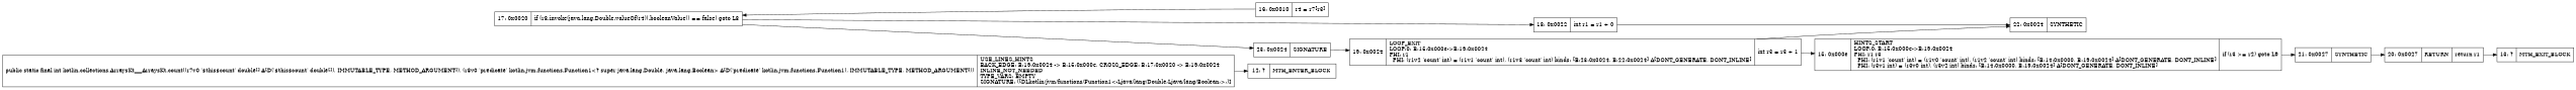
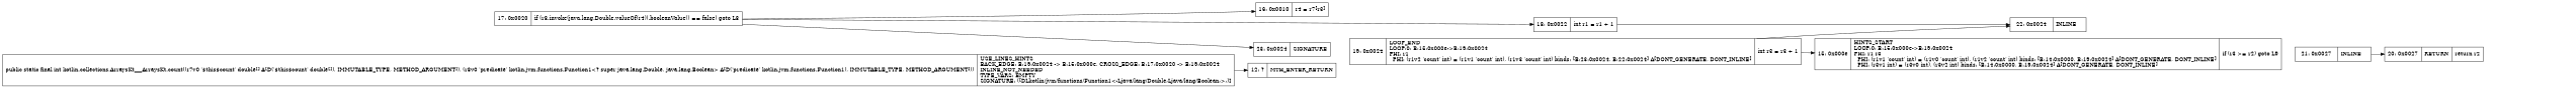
  digraph {
    rankdir=LR
    node [shape=record]
-   n1 [label="{12\:\ ?|MTH_ENTER_BLOCK\l}"]
+   n1 [label="{12\:\ ?|MTH_ENTER_RETURN\l}"]
    n2 [label="{15\:\ 0x000e|HINTS_START\lLOOP:0: B:15:0x000e\-\>B:19:0x0024\lPHI: r1 r3 \l  PHI: (r1v1 'count' int) = (r1v0 'count' int), (r1v2 'count' int) binds: [B:14:0x0000, B:19:0x0024] A[DONT_GENERATE, DONT_INLINE]\l  PHI: (r3v1 int) = (r3v0 int), (r3v2 int) binds: [B:14:0x0000, B:19:0x0024] A[DONT_GENERATE, DONT_INLINE]\l|if (r3 \>= r2) goto L9\l}"]
-   n3 [label="{21\:\ 0x0027|SYNTHETIC\l}"]
+   n3 [label="{21\:\ 0x0027|INLINE\l}"]
    n4 [label="{16\:\ 0x0010|r4 = r7[r3]\l}"]
    n5 [label="{17\:\ 0x0020|if (r8.invoke(java.lang.Double.valueOf(r4)).booleanValue() == false) goto L8\l}"]
-   n6 [label="{20\:\ 0x0027|RETURN\l|return r1\l}"]
-   n7 [label="{18\:\ 0x0022|int r1 = r1 + 0\l}"]
+   n6 [label="{20\:\ 0x0027|RETURN\l|return r2\l}"]
+   n7 [label="{18\:\ 0x0022|int r1 = r1 + 1\l}"]
    n8 [label="{23\:\ 0x0024|SIGNATURE\l}"]
-   n9 [label="{22\:\ 0x0024|SYNTHETIC\l}"]
-   n10 [label="{19\:\ 0x0024|LOOP_EXIT\lLOOP:0: B:15:0x000e\-\>B:19:0x0024\lPHI: r1 \l  PHI: (r1v2 'count' int) = (r1v1 'count' int), (r1v3 'count' int) binds: [B:23:0x0024, B:22:0x0024] A[DONT_GENERATE, DONT_INLINE]\l|int r3 = r3 + 1\l}"]
-   n11 [label="{13\:\ ?|MTH_EXIT_BLOCK\l}"]
+   n9 [label="{22\:\ 0x0024|INLINE\l}"]
+   n10 [label="{19\:\ 0x0024|LOOP_END\lLOOP:0: B:15:0x000e\-\>B:19:0x0024\lPHI: r1 \l  PHI: (r1v2 'count' int) = (r1v1 'count' int), (r1v3 'count' int) binds: [B:23:0x0024, B:22:0x0024] A[DONT_GENERATE, DONT_INLINE]\l|int r3 = r3 + 1\l}"]
    n12 [label="{public static final int kotlin.collections.ArraysKt___ArraysKt.count((r7v0 '$this$count' double[] A[D('$this$count' double[]), IMMUTABLE_TYPE, METHOD_ARGUMENT]), (r8v0 'predicate' kotlin.jvm.functions.Function1\<? super java.lang.Double, java.lang.Boolean\> A[D('predicate' kotlin.jvm.functions.Function1), IMMUTABLE_TYPE, METHOD_ARGUMENT]))  | USE_LINES_HINTS\lBACK_EDGE: B:19:0x0024 \-\> B:15:0x000e, CROSS_EDGE: B:17:0x0020 \-\> B:19:0x0024\lINLINE_NOT_NEEDED\lTYPE_VARS: EMPTY\lSIGNATURE: ([DLkotlin\/jvm\/functions\/Function1\<\-Ljava\/lang\/Double;Ljava\/lang\/Boolean;\>;)I\l}"]
-   n2 -> n3
    n3 -> n6
-   n4 -> n5
+   n5 -> n4
    n5 -> n7 [style=solid]
    n5 -> n8
-   n6 -> n11
    n7 -> n9
-   n8 -> n10
    n10 -> n2
    n10 -> n9
    n12 -> n1
  }
